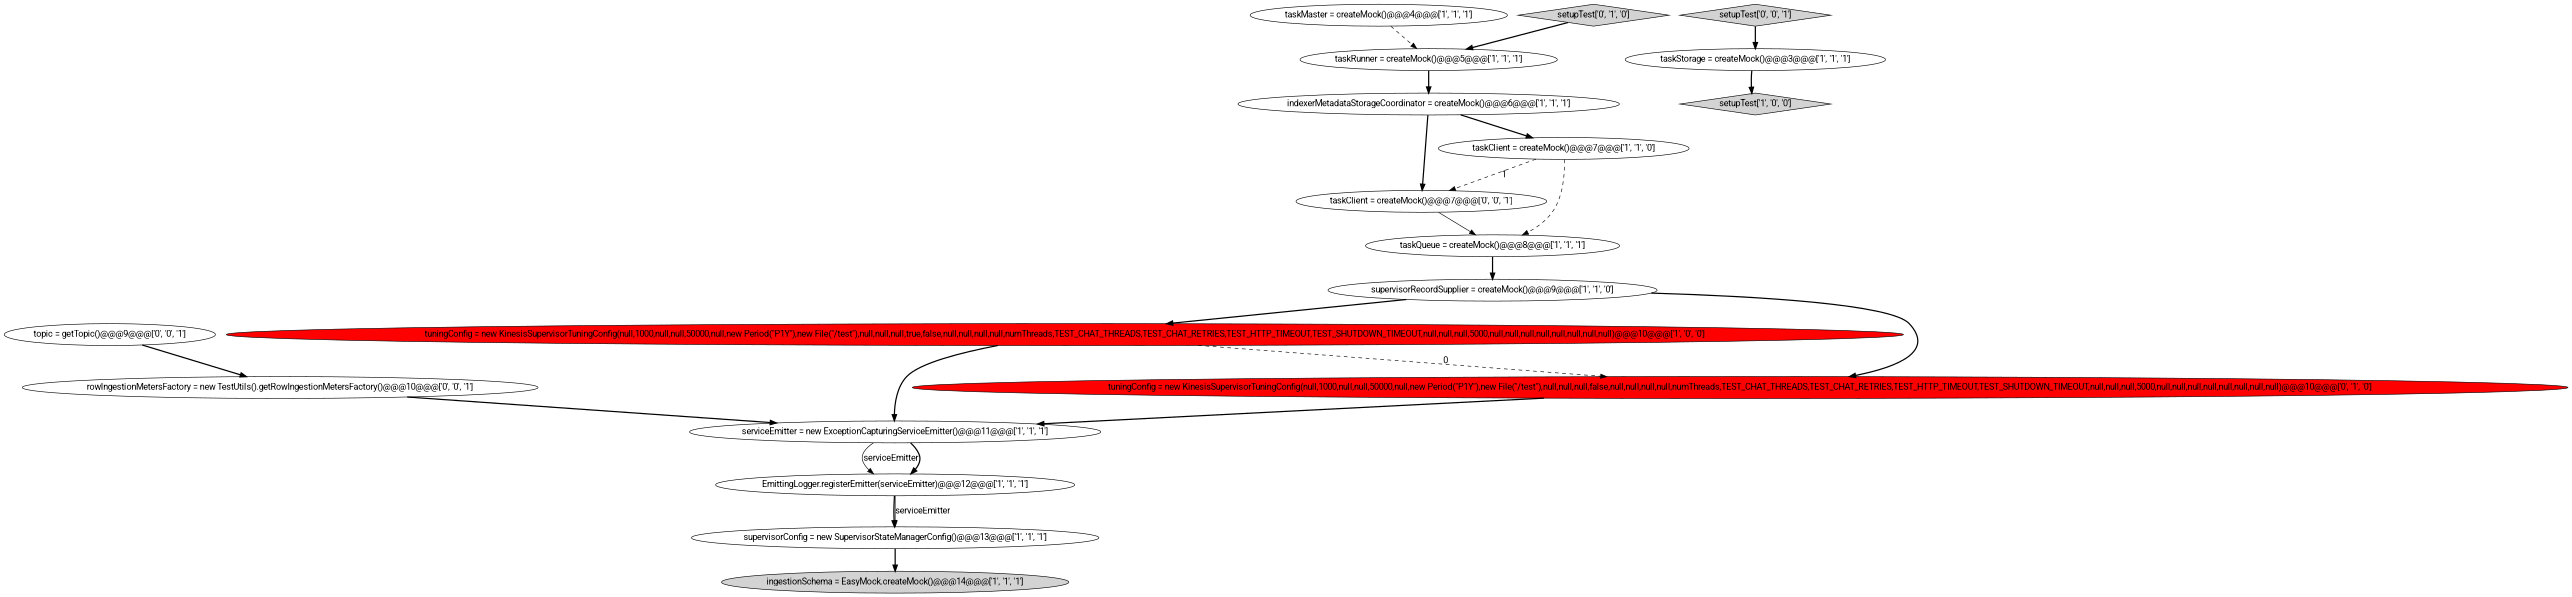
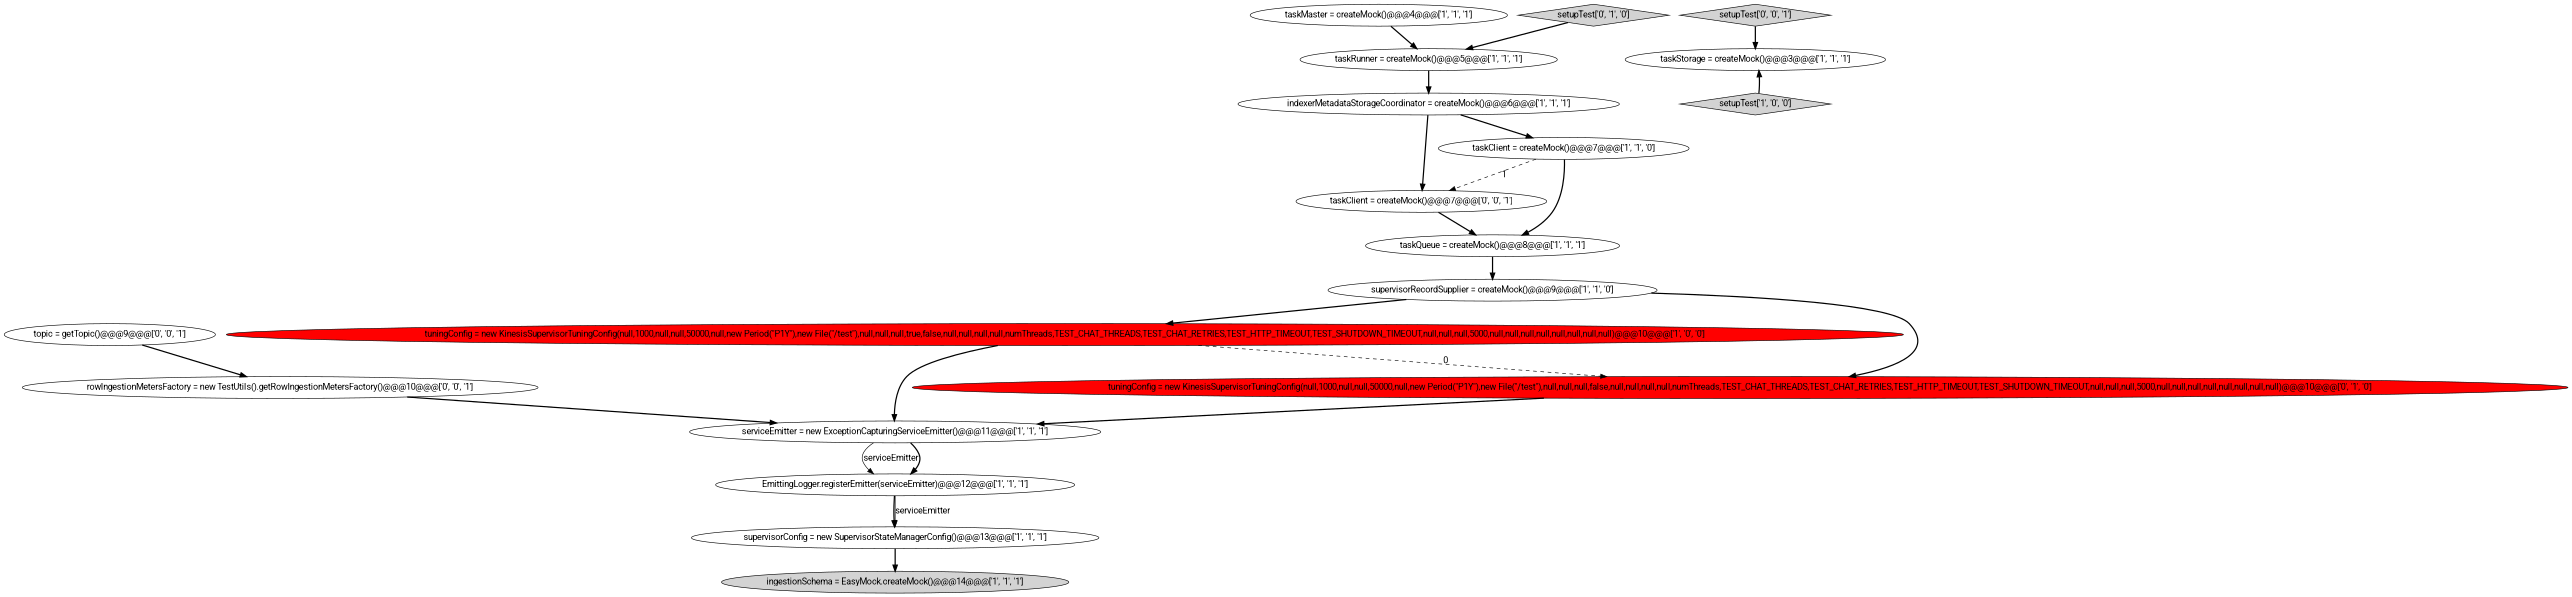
  digraph {
    fontname=Roboto
    node [fillcolor=white fontname=Roboto shape=ellipse style=filled]
    edge [fontname=Roboto style=bold]
    n1 [fillcolor=red label="tuningConfig = new KinesisSupervisorTuningConfig(null,1000,null,null,50000,null,new Period(\"P1Y\"),new File(\"/test\"),null,null,null,true,false,null,null,null,null,numThreads,TEST_CHAT_THREADS,TEST_CHAT_RETRIES,TEST_HTTP_TIMEOUT,TEST_SHUTDOWN_TIMEOUT,null,null,null,5000,null,null,null,null,null,null,null,null)@@@10@@@['1', '0', '0']"]
    n2 [fillcolor=red label="tuningConfig = new KinesisSupervisorTuningConfig(null,1000,null,null,50000,null,new Period(\"P1Y\"),new File(\"/test\"),null,null,null,false,null,null,null,null,numThreads,TEST_CHAT_THREADS,TEST_CHAT_RETRIES,TEST_HTTP_TIMEOUT,TEST_SHUTDOWN_TIMEOUT,null,null,null,5000,null,null,null,null,null,null,null,null)@@@10@@@['0', '1', '0']"]
    n3 [label="serviceEmitter = new ExceptionCapturingServiceEmitter()@@@11@@@['1', '1', '1']"]
    n4 [label="EmittingLogger.registerEmitter(serviceEmitter)@@@12@@@['1', '1', '1']"]
    n5 [label="rowIngestionMetersFactory = new TestUtils().getRowIngestionMetersFactory()@@@10@@@['0', '0', '1']"]
    n6 [label="taskQueue = createMock()@@@8@@@['1', '1', '1']"]
    n7 [label="supervisorRecordSupplier = createMock()@@@9@@@['1', '1', '0']"]
    n8 [label="topic = getTopic()@@@9@@@['0', '0', '1']"]
    n9 [fillcolor=lightgray label="ingestionSchema = EasyMock.createMock()@@@14@@@['1', '1', '1']"]
    n10 [label="taskRunner = createMock()@@@5@@@['1', '1', '1']"]
    n11 [label="indexerMetadataStorageCoordinator = createMock()@@@6@@@['1', '1', '1']"]
    n12 [label="taskClient = createMock()@@@7@@@['0', '0', '1']"]
    n13 [label="taskClient = createMock()@@@7@@@['1', '1', '0']"]
    n14 [label="supervisorConfig = new SupervisorStateManagerConfig()@@@13@@@['1', '1', '1']"]
    n15 [label="taskMaster = createMock()@@@4@@@['1', '1', '1']"]
    n16 [label="taskStorage = createMock()@@@3@@@['1', '1', '1']"]
    n17 [fillcolor=lightgray label="setupTest['0', '1', '0']" shape=diamond]
    n18 [fillcolor=lightgray label="setupTest['1', '0', '0']" shape=diamond]
    n19 [fillcolor=lightgray label="setupTest['0', '0', '1']" shape=diamond]
    n1 -> n2 [label=0 style=dashed]
    n1 -> n3
    n2 -> n3
    n3 -> n4 [label=serviceEmitter style=solid]
    n3 -> n4
    n4 -> n14
    n4 -> n14 [label=serviceEmitter style=solid]
    n5 -> n3
    n6 -> n7
    n7 -> n1
    n7 -> n2
    n8 -> n5
    n10 -> n11
    n11 -> n12
    n11 -> n13
-   n12 -> n6 [style=solid]
-   n13 -> n6 [style=dashed]
+   n12 -> n6
+   n13 -> n6
    n13 -> n12 [label=1 style=dashed]
    n14 -> n9
-   n15 -> n10 [style=dashed]
+   n15 -> n10
    n17 -> n10
-   n16 -> n18
+   n18 -> n16
    n19 -> n16
  }
